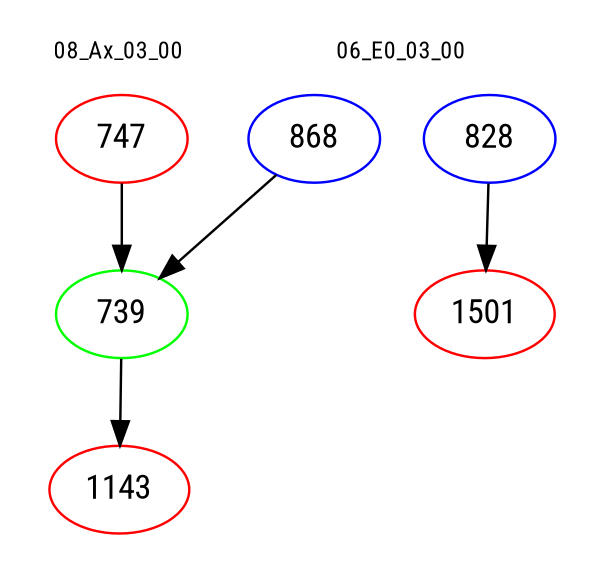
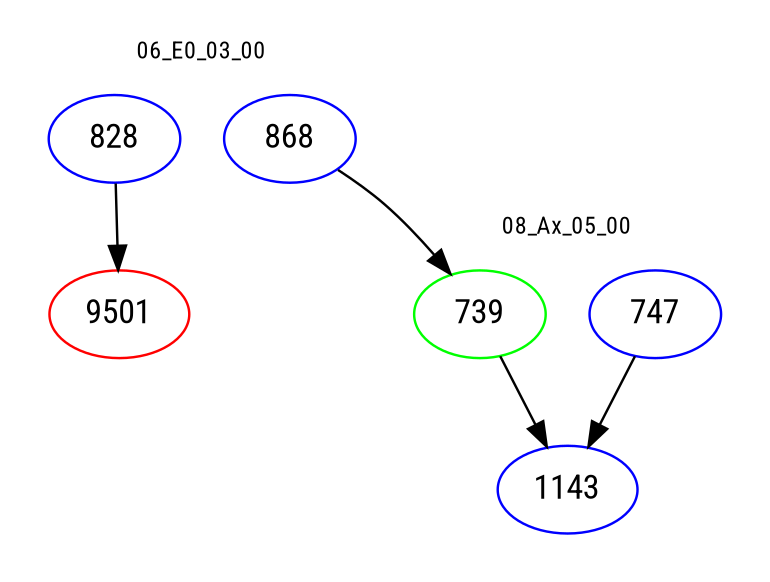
  digraph {
    fontname="Roboto Condensed"
    node [color=blue fontname="Roboto Condensed"]
    edge [color=black fontname="Roboto Condensed"]
-   n1 [color=red label=747]
+   n1 [label=747]
    n2 [color=green label=739]
-   n3 [color=red label=1143]
+   n3 [label=1143]
    n4 [label=868]
    n5 [label=828]
-   n6 [color=red label=1501]
+   n6 [color=red label=9501]
    subgraph cluster_1 {
      color=white
      fontsize=10
-     label="08_Ax_03_00"
+     label="08_Ax_05_00"
      n1
      n2
      n3
    }
    subgraph cluster_2 {
      color=white
      fontsize=10
      label="06_E0_03_00"
      n4
      n5
      n6
    }
-   n1 -> n2
+   n1 -> n3
    n2 -> n3
    n4 -> n2
    n5 -> n6
  }
